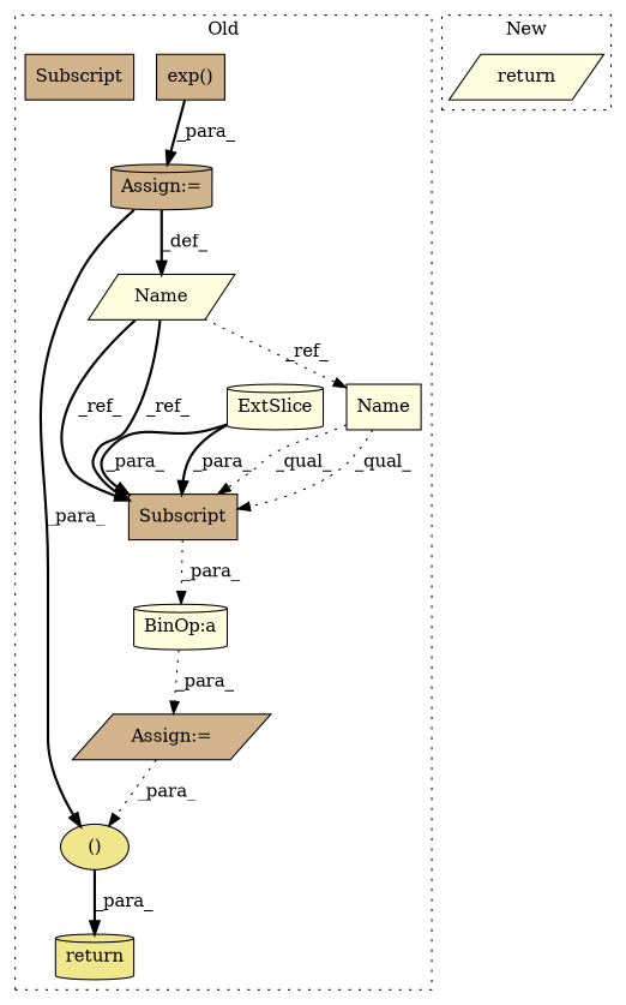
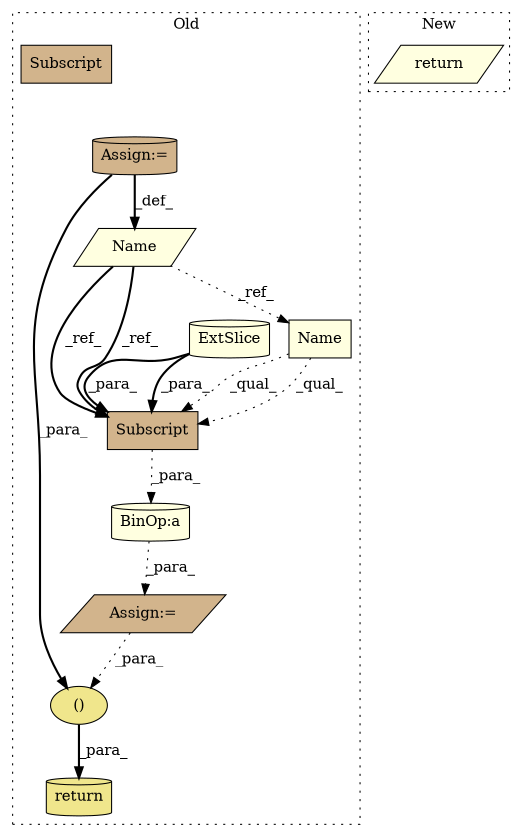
  digraph {
    node [a=68 l=3 s="832,0" shape=box style=filled fillcolor=tan]
    edge [style=bold]
-   n1 [a=75 l="10,1" label="exp()" s="749,803"]
    n2 [label="Assign:=" s=816 shape=parallelogram]
    n3 [a=93 l=7 label=return s=909 shape=cylinder fillcolor=khaki]
    n4 [a=82 label="BinOp:a" s=829 shape=cylinder fillcolor=lightyellow]
    n5 [a=54 l=11 label="()" s=879 shape=ellipse fillcolor=khaki]
    n6 [label="Assign:=" s=746 shape=cylinder]
    n7 [a=63 l="12,0" label=Subscript]
    n8 [a=87 label=Name s=743 shape=parallelogram fillcolor=lightyellow]
    n9 [a=85 label=ExtSlice s=832 shape=cylinder fillcolor=lightyellow]
    n10 [a=87 label=Name s=832 fillcolor=lightyellow]
    n11 [a=63 l="12,0" label=Subscript]
    n12 [a=93 l=7 label=return s=853 shape=parallelogram fillcolor=lightyellow]
    subgraph cluster_1 {
      label=Old
      style=dotted
-     n1
      n2
      n3
      n4
      n5
      n6
      n7
      n8
      n9
      n10
      n11
    }
    subgraph cluster_2 {
      label=New
      style=dotted
      n12
    }
-   n1 -> n6 [label=_para_]
    n2 -> n5 [label=_para_ style=dotted]
    n4 -> n2 [label=_para_ style=dotted]
    n5 -> n3 [label=_para_]
    n6 -> n5 [label=_para_]
    n6 -> n8 [label=_def_]
    n8 -> n10 [label=_ref_ style=dotted]
    n8 -> n11 [label=_ref_]
    n8 -> n11 [label=_ref_]
    n9 -> n11 [label=_para_]
    n9 -> n11 [label=_para_]
    n10 -> n11 [label=_qual_ style=dotted]
    n10 -> n11 [label=_qual_ style=dotted]
    n11 -> n4 [label=_para_ style=dotted]
  }
